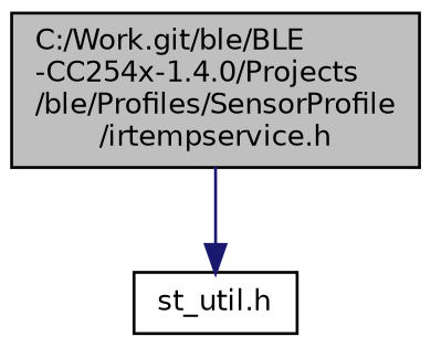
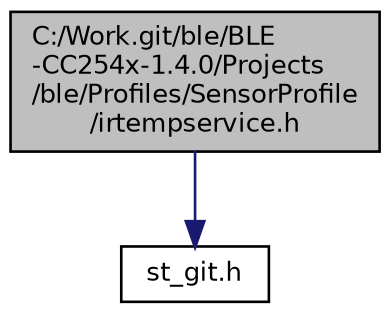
  digraph {
    node [color=black fontname=Helvetica fontsize=10 shape=record style=filled]
    n1 [fillcolor=grey75 fontcolor=black height=0.2 label="C:/Work.git/ble/BLE\l-CC254x-1.4.0/Projects\l/ble/Profiles/SensorProfile\l/irtempservice.h" width=0.4]
-   n2 [fillcolor=white height=0.2 label="st_util.h" width=0.4]
+   n2 [fillcolor=white height=0.2 label="st_git.h" width=0.4]
    n1 -> n2 [color=midnightblue fontname=Helvetica fontsize=10 labelfontname=Helvetica labelfontsize=10 style=solid]
  }
